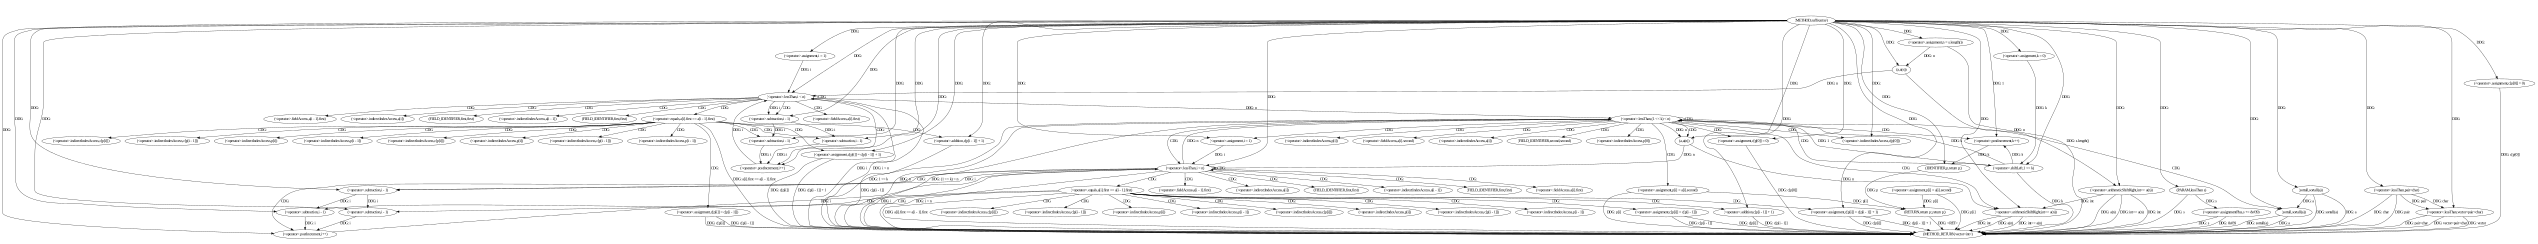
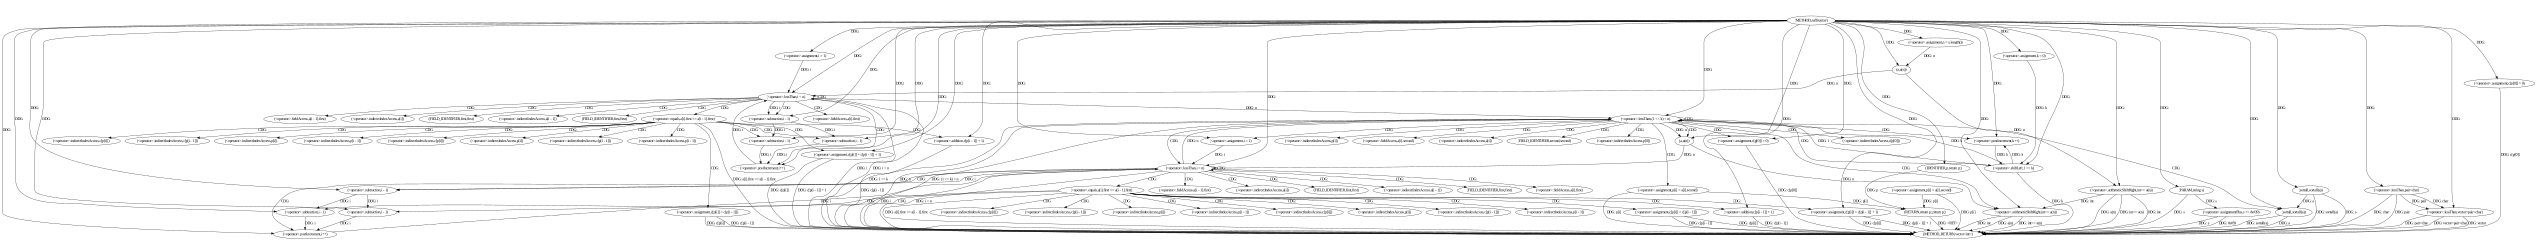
  digraph {
    fontname="Liberation Serif"
    node [fontname="Liberation Serif"]
    edge [fontname="Liberation Serif"]
    n1 [label="(METHOD,suffixarray)"]
-   n2 [label="(PARAM,lessThan s)"]
+   n2 [label="(PARAM,string s)"]
    n3 [label="(<operator>.assignment,n = s.length())"]
    n4 [label="(sortall,sortall(a))"]
    n5 [label="(<operator>.assignment,c[p[0]] = 0)"]
    n6 [label="(<operator>.assignment,k = 0)"]
    n7 [label="(<operator>.lessThan,vector<pair<char)"]
    n8 [label="(<operator>.arithmeticShiftRight,int>> a(n))"]
    n9 [label="(<operator>.assignment,i = 1)"]
    n10 [label="(<operator>.lessThan,i < n)"]
    n11 [label="(<operator>.postIncrement,i++)"]
    n12 [label="(<operator>.lessThan,(1 << k) < n)"]
    n13 [label="(IDENTIFIER,p,return p;)"]
    n14 [label="(<operator>.arithmeticShiftRight,int>> a(n))"]
    n15 [label="(sortall,sortall(a))"]
    n16 [label="(<operator>.assignment,c[p[0]] = 0)"]
    n17 [label="(<operator>.postIncrement,k++)"]
    n18 [label="(<operator>.lessThan,pair<char)"]
    n19 [label="(a,a(n))"]
    n20 [label="(<operator>.shiftLeft,1 << k)"]
    n21 [label="(<operator>.assignment,i = 1)"]
    n22 [label="(<operator>.lessThan,i < n)"]
    n23 [label="(<operator>.postIncrement,i++)"]
    n24 [label="(<operator>.assignment,c[p[i]] = c[p[i - 1]] + 1)"]
    n25 [label="(a,a(n))"]
    n26 [label="(<operator>.addition,c[p[i - 1]] + 1)"]
    n27 [label="(<operator>.assignment,c[p[i]] = c[p[i - 1]] + 1)"]
    n28 [label="(<operator>.subtraction,i - 1)"]
    n29 [label="(<operator>.subtraction,i - 1)"]
    n30 [label="(<operator>.addition,c[p[i - 1]] + 1)"]
    n31 [label="(<operator>.subtraction,i - 1)"]
    n32 [label="(<operator>.subtraction,i - 1)"]
    n33 [label="(<operator>.subtraction,i - 1)"]
    n34 [label="(<operator>.subtraction,i - 1)"]
    n35 [label="(<operator>.assignmentPlus,s += &#39)"]
    n36 [label="(METHOD_RETURN,vector<int>)"]
    n37 [label="(<operator>.equals,a[i].first == a[i - 1].first)"]
    n38 [label="(<operator>.fieldAccess,a[i].first)"]
    n39 [label="(<operator>.fieldAccess,a[i - 1].first)"]
    n40 [label="(<operator>.indirectIndexAccess,a[i])"]
    n41 [label="(FIELD_IDENTIFIER,first,first)"]
    n42 [label="(<operator>.indirectIndexAccess,a[i - 1])"]
    n43 [label="(FIELD_IDENTIFIER,first,first)"]
    n44 [label="(<operator>.assignment,p[i] = a[i].second)"]
    n45 [label="(<operator>.indirectIndexAccess,p[i])"]
    n46 [label="(<operator>.fieldAccess,a[i].second)"]
    n47 [label="(<operator>.indirectIndexAccess,c[p[0]])"]
    n48 [label="(<operator>.indirectIndexAccess,a[i])"]
    n49 [label="(FIELD_IDENTIFIER,second,second)"]
    n50 [label="(<operator>.indirectIndexAccess,p[0])"]
    n51 [label="(RETURN,return p;,return p;)"]
    n52 [label="(<operator>.equals,a[i].first == a[i - 1].first)"]
    n53 [label="(<operator>.fieldAccess,a[i].first)"]
    n54 [label="(<operator>.fieldAccess,a[i - 1].first)"]
    n55 [label="(<operator>.indirectIndexAccess,a[i])"]
    n56 [label="(FIELD_IDENTIFIER,first,first)"]
    n57 [label="(<operator>.indirectIndexAccess,a[i - 1])"]
    n58 [label="(FIELD_IDENTIFIER,first,first)"]
    n59 [label="(<operator>.assignment,p[i] = a[i].second)"]
    n60 [label="(<operator>.assignment,c[p[i]] = c[p[i - 1]])"]
    n61 [label="(<operator>.indirectIndexAccess,c[p[i]])"]
    n62 [label="(<operator>.indirectIndexAccess,c[p[i - 1]])"]
    n63 [label="(<operator>.indirectIndexAccess,p[i])"]
    n64 [label="(<operator>.indirectIndexAccess,p[i - 1])"]
    n65 [label="(<operator>.indirectIndexAccess,c[p[i]])"]
    n66 [label="(<operator>.indirectIndexAccess,p[i])"]
    n67 [label="(<operator>.indirectIndexAccess,c[p[i - 1]])"]
    n68 [label="(<operator>.indirectIndexAccess,p[i - 1])"]
    n69 [label="(<operator>.assignment,c[p[i]] = c[p[i - 1]])"]
    n70 [label="(<operator>.indirectIndexAccess,c[p[i]])"]
    n71 [label="(<operator>.indirectIndexAccess,c[p[i - 1]])"]
    n72 [label="(<operator>.indirectIndexAccess,p[i])"]
    n73 [label="(<operator>.indirectIndexAccess,p[i - 1])"]
    n74 [label="(<operator>.indirectIndexAccess,c[p[i]])"]
    n75 [label="(<operator>.indirectIndexAccess,p[i])"]
    n76 [label="(<operator>.indirectIndexAccess,c[p[i - 1]])"]
    n77 [label="(<operator>.indirectIndexAccess,p[i - 1])"]
    n1 -> n2 [label="DDG: "]
    n1 -> n3 [label="DDG: "]
    n1 -> n4 [label="DDG: "]
    n1 -> n5 [label="DDG: "]
    n1 -> n6 [label="DDG: "]
    n1 -> n7 [label="DDG: "]
    n1 -> n8 [label="DDG: "]
    n1 -> n9 [label="DDG: "]
    n1 -> n10 [label="DDG: "]
    n1 -> n11 [label="DDG: "]
-   n1 -> n47 [label="DDG: "]
+   n1 -> n12 [label="DDG: "]
    n1 -> n13 [label="DDG: "]
    n1 -> n14 [label="DDG: "]
    n1 -> n15 [label="DDG: "]
    n1 -> n16 [label="DDG: "]
-   n1 -> n17 [label="DDG: 1"]
+   n1 -> n17 [label="DDG: "]
    n1 -> n18 [label="DDG: "]
    n1 -> n19 [label="DDG: "]
    n1 -> n20 [label="DDG: "]
    n1 -> n21 [label="DDG: "]
    n1 -> n22 [label="DDG: "]
    n1 -> n23 [label="DDG: "]
    n1 -> n24 [label="DDG: "]
    n1 -> n25 [label="DDG: "]
    n1 -> n26 [label="DDG: "]
    n1 -> n27 [label="DDG: "]
    n1 -> n28 [label="DDG: "]
    n1 -> n29 [label="DDG: "]
    n1 -> n30 [label="DDG: "]
    n1 -> n31 [label="DDG: "]
    n1 -> n32 [label="DDG: "]
    n1 -> n33 [label="DDG: "]
    n1 -> n34 [label="DDG: "]
    n2 -> n35 [label="DDG: s"]
    n2 -> n36 [label="DDG: s"]
    n3 -> n19 [label="DDG: n"]
-   n3 -> n36 [label="DDG: s.length()"]
    n4 -> n15 [label="DDG: a"]
    n4 -> n36 [label="DDG: a"]
    n4 -> n36 [label="DDG: sortall(a)"]
    n5 -> n36 [label="DDG: c[p[0]]"]
    n6 -> n20 [label="DDG: k"]
    n7 -> n36 [label="DDG: pair<char"]
    n7 -> n36 [label="DDG: vector<pair<char"]
    n7 -> n36 [label="DDG: vector"]
    n8 -> n14 [label="DDG: int"]
    n8 -> n36 [label="DDG: int"]
    n8 -> n36 [label="DDG: a(n)"]
    n8 -> n36 [label="DDG: int>> a(n)"]
    n9 -> n10 [label="DDG: i"]
    n10 -> n10 [label="CDG: "]
    n10 -> n11 [label="CDG: "]
    n10 -> n12 [label="DDG: n"]
    n10 -> n28 [label="DDG: i"]
    n10 -> n28 [label="CDG: "]
    n10 -> n36 [label="DDG: i"]
    n10 -> n36 [label="DDG: i < n"]
    n10 -> n37 [label="CDG: "]
    n10 -> n38 [label="CDG: "]
    n10 -> n39 [label="CDG: "]
    n10 -> n40 [label="CDG: "]
    n10 -> n41 [label="CDG: "]
    n10 -> n42 [label="CDG: "]
    n10 -> n43 [label="CDG: "]
    n11 -> n10 [label="DDG: i"]
    n12 -> n12 [label="CDG: "]
    n12 -> n14 [label="CDG: "]
    n12 -> n15 [label="CDG: "]
    n12 -> n16 [label="CDG: "]
    n12 -> n17 [label="CDG: "]
    n12 -> n20 [label="CDG: "]
    n12 -> n21 [label="CDG: "]
    n12 -> n22 [label="CDG: "]
    n12 -> n25 [label="DDG: n"]
    n12 -> n25 [label="CDG: "]
    n12 -> n36 [label="DDG: 1 << k"]
    n12 -> n36 [label="DDG: n"]
    n12 -> n36 [label="DDG: (1 << k) < n"]
    n12 -> n44 [label="CDG: "]
    n12 -> n45 [label="CDG: "]
    n12 -> n46 [label="CDG: "]
    n12 -> n47 [label="CDG: "]
    n12 -> n48 [label="CDG: "]
    n12 -> n49 [label="CDG: "]
    n12 -> n50 [label="CDG: "]
    n13 -> n51 [label="DDG: p"]
    n14 -> n36 [label="DDG: int"]
    n14 -> n36 [label="DDG: a(n)"]
    n14 -> n36 [label="DDG: int>> a(n)"]
    n15 -> n36 [label="DDG: a"]
    n15 -> n36 [label="DDG: sortall(a)"]
    n16 -> n36 [label="DDG: c[p[0]]"]
-   n17 -> n13 [label="DDG: k"]
+   n17 -> n20 [label="DDG: k"]
    n18 -> n7 [label="DDG: pair"]
    n18 -> n7 [label="DDG: char"]
    n18 -> n36 [label="DDG: char"]
    n18 -> n36 [label="DDG: pair"]
    n19 -> n8 [label="DDG: n"]
    n19 -> n10 [label="DDG: n"]
    n20 -> n12 [label="DDG: k"]
    n20 -> n12 [label="DDG: 1"]
    n20 -> n17 [label="DDG: k"]
    n20 -> n36 [label="DDG: k"]
    n21 -> n22 [label="DDG: i"]
    n22 -> n12 [label="DDG: n"]
    n22 -> n22 [label="CDG: "]
    n22 -> n23 [label="CDG: "]
    n22 -> n32 [label="DDG: i"]
    n22 -> n32 [label="CDG: "]
    n22 -> n36 [label="DDG: i"]
    n22 -> n36 [label="DDG: i < n"]
    n22 -> n52 [label="CDG: "]
    n22 -> n53 [label="CDG: "]
    n22 -> n54 [label="CDG: "]
    n22 -> n55 [label="CDG: "]
    n22 -> n56 [label="CDG: "]
    n22 -> n57 [label="CDG: "]
    n22 -> n58 [label="CDG: "]
    n23 -> n22 [label="DDG: i"]
    n24 -> n36 [label="DDG: c[p[i]]"]
    n24 -> n36 [label="DDG: c[p[i - 1]] + 1"]
    n25 -> n14 [label="DDG: n"]
    n25 -> n22 [label="DDG: n"]
    n26 -> n36 [label="DDG: c[p[i - 1]]"]
    n27 -> n36 [label="DDG: c[p[i]]"]
    n27 -> n36 [label="DDG: c[p[i - 1]] + 1"]
    n28 -> n29 [label="DDG: i"]
    n28 -> n31 [label="DDG: i"]
    n29 -> n11 [label="DDG: i"]
    n30 -> n36 [label="DDG: c[p[i - 1]]"]
    n31 -> n11 [label="DDG: i"]
    n32 -> n33 [label="DDG: i"]
    n32 -> n34 [label="DDG: i"]
    n33 -> n23 [label="DDG: i"]
    n34 -> n23 [label="DDG: i"]
    n35 -> n36 [label="DDG: s"]
    n35 -> n36 [label="DDG: &#39"]
    n37 -> n24 [label="CDG: "]
    n37 -> n26 [label="CDG: "]
    n37 -> n29 [label="CDG: "]
    n37 -> n31 [label="CDG: "]
    n37 -> n36 [label="DDG: a[i].first == a[i - 1].first"]
    n37 -> n60 [label="CDG: "]
    n37 -> n61 [label="CDG: "]
    n37 -> n62 [label="CDG: "]
    n37 -> n63 [label="CDG: "]
    n37 -> n64 [label="CDG: "]
    n37 -> n65 [label="CDG: "]
    n37 -> n66 [label="CDG: "]
    n37 -> n67 [label="CDG: "]
    n37 -> n68 [label="CDG: "]
    n44 -> n36 [label="DDG: p[i]"]
    n44 -> n51 [label="DDG: p[i]"]
    n51 -> n36 [label="DDG: <RET>"]
    n52 -> n27 [label="CDG: "]
    n52 -> n30 [label="CDG: "]
    n52 -> n33 [label="CDG: "]
    n52 -> n34 [label="CDG: "]
    n52 -> n36 [label="DDG: a[i].first == a[i - 1].first"]
    n52 -> n69 [label="CDG: "]
    n52 -> n70 [label="CDG: "]
    n52 -> n71 [label="CDG: "]
    n52 -> n72 [label="CDG: "]
    n52 -> n73 [label="CDG: "]
    n52 -> n74 [label="CDG: "]
    n52 -> n75 [label="CDG: "]
    n52 -> n76 [label="CDG: "]
    n52 -> n77 [label="CDG: "]
    n59 -> n36 [label="DDG: p[i]"]
    n59 -> n51 [label="DDG: p[i]"]
    n60 -> n36 [label="DDG: c[p[i]]"]
    n60 -> n36 [label="DDG: c[p[i - 1]]"]
    n69 -> n36 [label="DDG: c[p[i]]"]
    n69 -> n36 [label="DDG: c[p[i - 1]]"]
  }
